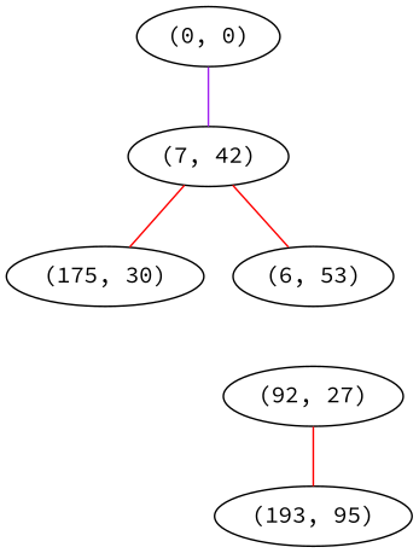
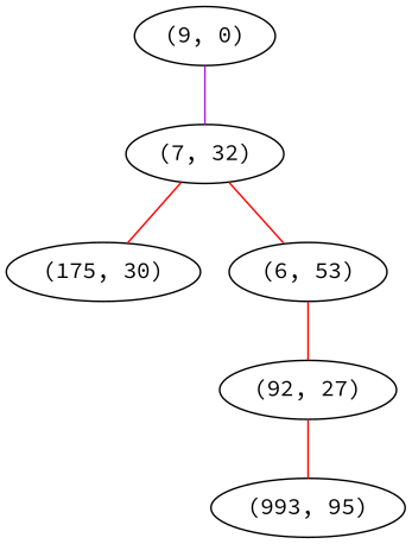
  graph {
    fontname="Source Code Pro"
    node [fontname="Source Code Pro"]
    edge [color=red fontname="Source Code Pro" weight=1]
-   "(0, 0)"
-   "(7, 32)" [label="(7, 42)"]
+   "(0, 0)" [label="(9, 0)"]
+   "(7, 32)"
    n3 [label="(175, 30)"]
    "(6, 53)"
    "(92, 27)"
-   "(193, 95)"
+   "(193, 95)" [label="(993, 95)"]
    "(0, 0)" -- "(7, 32)" [color=purple weight=4]
    "(7, 32)" -- n3
    "(7, 32)" -- "(6, 53)"
+   "(6, 53)" -- "(92, 27)"
    "(92, 27)" -- "(193, 95)"
  }
